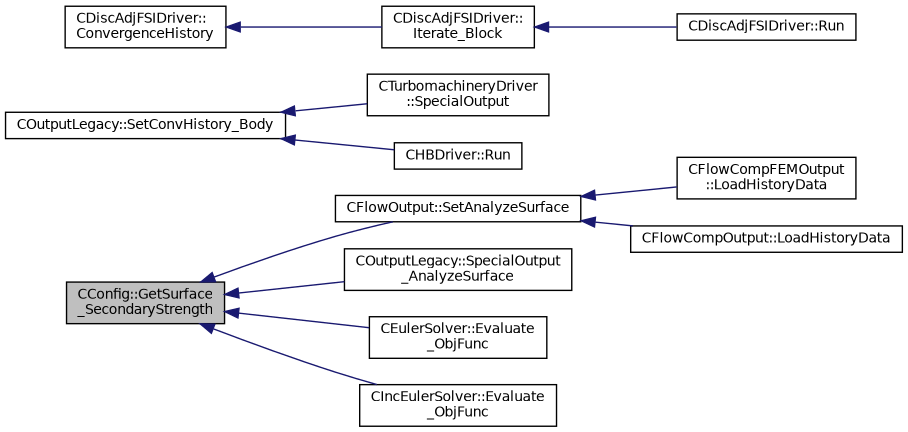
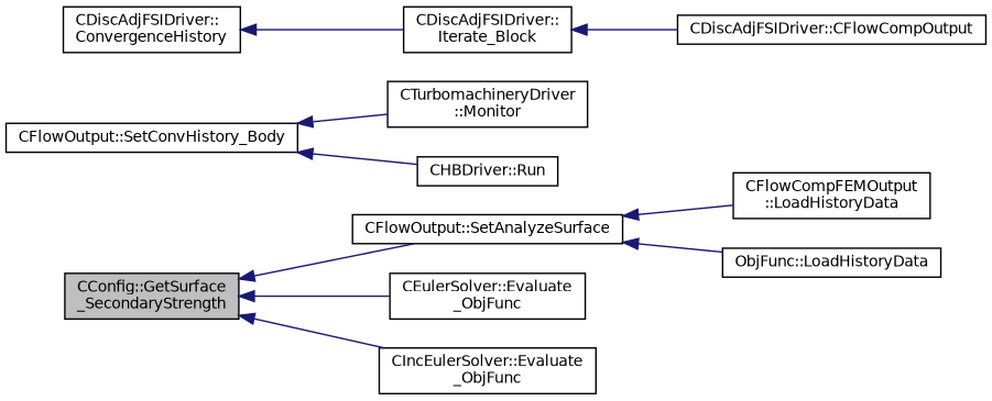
  digraph {
    rankdir=LR
    node [color=black fillcolor=white fontname=Helvetica fontsize=10 shape=record style=filled]
    edge [color=midnightblue dir=back fontname=Helvetica fontsize=10 labelfontname=Helvetica labelfontsize=10 style=solid]
    n1 [fillcolor=grey75 fontcolor=black height=0.2 label="CConfig::GetSurface\l_SecondaryStrength" width=0.4]
    n2 [height=0.2 label="CFlowOutput::SetAnalyzeSurface" width=0.4]
-   n3 [height=0.2 label="COutputLegacy::SpecialOutput\l_AnalyzeSurface" width=0.4]
    n4 [height=0.2 label="CEulerSolver::Evaluate\l_ObjFunc" width=0.4]
    n5 [height=0.2 label="CIncEulerSolver::Evaluate\l_ObjFunc" width=0.4]
    n6 [height=0.2 label="CFlowCompFEMOutput\l::LoadHistoryData" width=0.4]
-   n7 [height=0.2 label="CFlowCompOutput::LoadHistoryData" width=0.4]
-   n8 [height=0.2 label="COutputLegacy::SetConvHistory_Body" width=0.4]
-   n9 [height=0.2 label="CTurbomachineryDriver\l::SpecialOutput" width=0.4]
+   n7 [height=0.2 label="ObjFunc::LoadHistoryData" width=0.4]
+   n8 [height=0.2 label="CFlowOutput::SetConvHistory_Body" width=0.4]
+   n9 [height=0.2 label="CTurbomachineryDriver\l::Monitor" width=0.4]
    n10 [height=0.2 label="CHBDriver::Run" width=0.4]
    n11 [height=0.2 label="CDiscAdjFSIDriver::\lConvergenceHistory" width=0.4]
    n12 [height=0.2 label="CDiscAdjFSIDriver::\lIterate_Block" width=0.4]
-   n13 [height=0.2 label="CDiscAdjFSIDriver::Run" width=0.4]
+   n13 [height=0.2 label="CDiscAdjFSIDriver::CFlowCompOutput" width=0.4]
    n1 -> n2
-   n1 -> n3
    n1 -> n4
    n1 -> n5
    n2 -> n6
    n2 -> n7
    n8 -> n9
    n8 -> n10
    n11 -> n12
    n12 -> n13
  }
